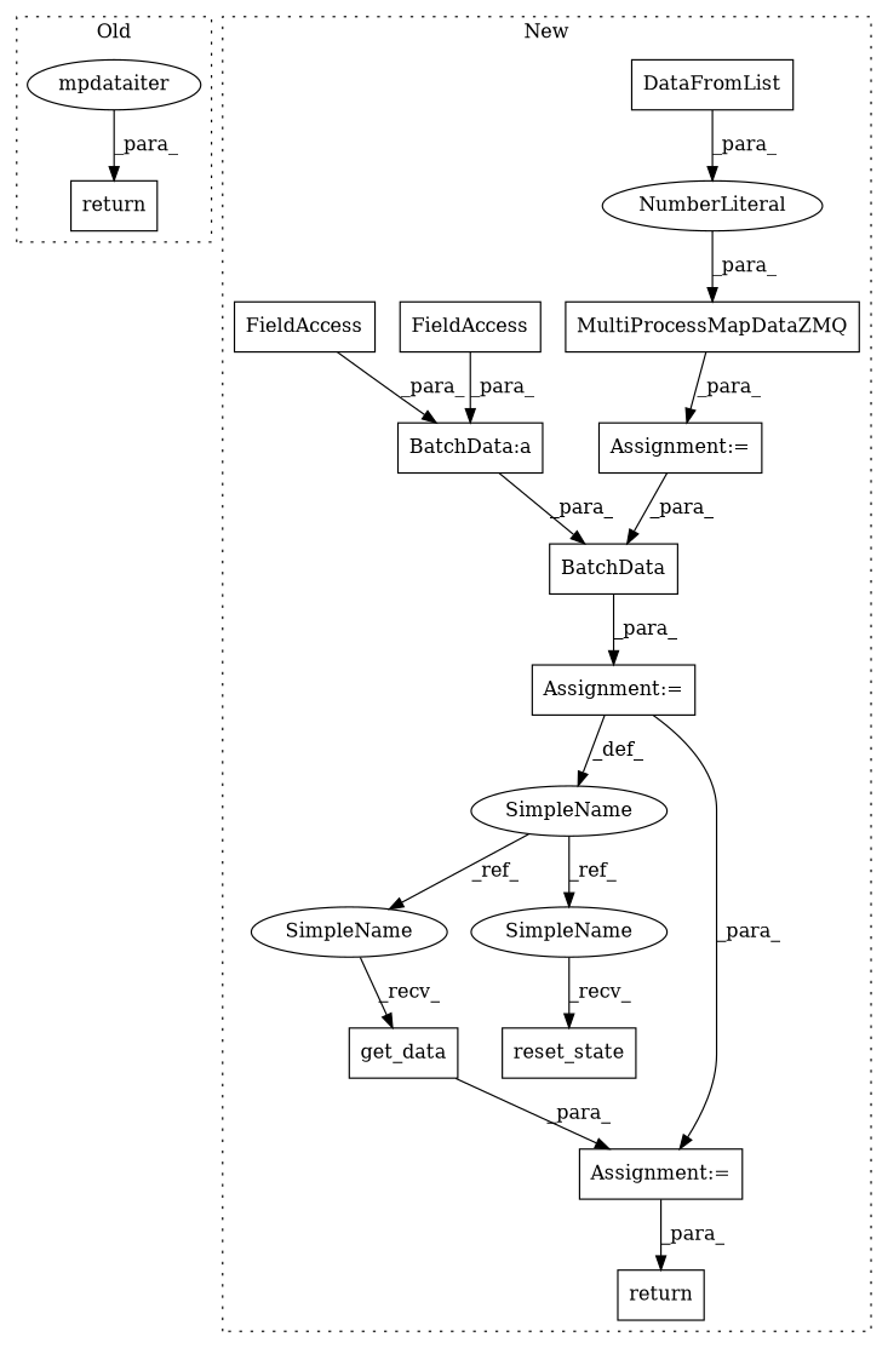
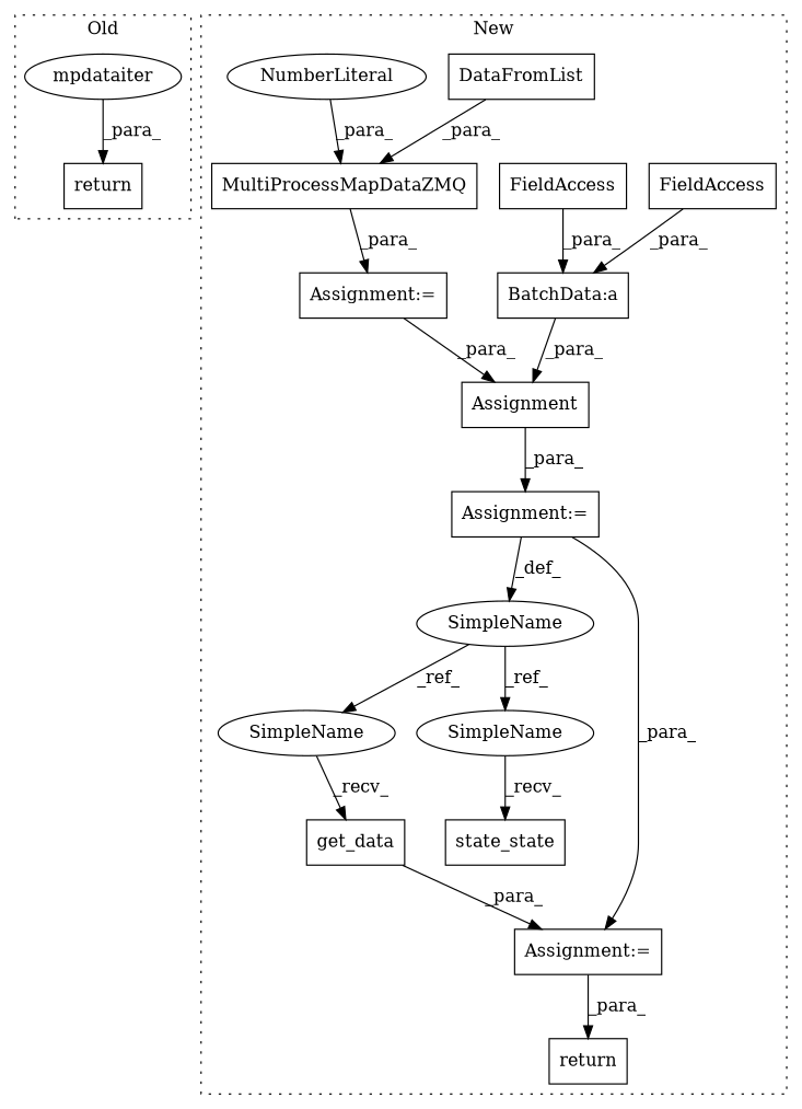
  digraph {
    node [a=32 l=2 shape=box]
    n1 [a=41 l=7 label=return s=5618]
    n2 [l=12 label=mpdataiter s=5625 shape=ellipse]
-   n3 [l="10,1" label=BatchData s="5257,5297"]
+   n3 [l="10,1" label=Assignment s="5257,5297"]
    n4 [l="13,1" label=DataFromList s="5204,5227"]
    n5 [a=27 l=3 label="BatchData:a" s=5284]
    n6 [a=22 l=14 label=FieldAccess s=5270]
    n7 [a=22 l=10 label=FieldAccess s=5287]
    n8 [l=10 label=get_data s=5342]
    n9 [a=42 label=SimpleName s=5254 shape=ellipse]
-   n10 [l=13 label=reset_state s=5309]
+   n10 [l=13 label=state_state s=5309]
    n11 [l="23,1" label=MultiProcessMapDataZMQ s="5181,5245"]
    n12 [a=34 label=NumberLiteral s=5229 shape=ellipse]
    n13 [a=7 l=1 label="Assignment:=" s=5256]
    n14 [a=7 l=1 label="Assignment:=" s=5338]
    n15 [a=7 l=1 label="Assignment:=" s=5180]
    n16 [a=41 l=7 label=return s=5360]
    n17 [a=42 label=SimpleName s=5339 shape=ellipse]
    n18 [a=42 label=SimpleName s=5306 shape=ellipse]
    subgraph cluster_1 {
      label=Old
      style=dotted
      n1
      n2
    }
    subgraph cluster_2 {
      label=New
      style=dotted
      n3
      n4
      n5
      n6
      n7
      n8
      n9
      n10
      n11
      n12
      n13
      n14
      n15
      n16
      n17
      n18
    }
    n2 -> n1 [label=_para_]
    n3 -> n13 [label=_para_]
-   n4 -> n12 [label=_para_]
+   n4 -> n11 [label=_para_]
    n5 -> n3 [label=_para_]
    n6 -> n5 [label=_para_]
    n7 -> n5 [label=_para_]
    n8 -> n14 [label=_para_]
    n9 -> n17 [label=_ref_]
    n9 -> n18 [label=_ref_]
    n11 -> n15 [label=_para_]
    n12 -> n11 [label=_para_]
    n13 -> n9 [label=_def_]
    n13 -> n14 [label=_para_]
    n14 -> n16 [label=_para_]
    n15 -> n3 [label=_para_]
    n17 -> n8 [label=_recv_]
    n18 -> n10 [label=_recv_]
  }
